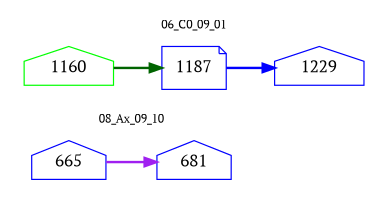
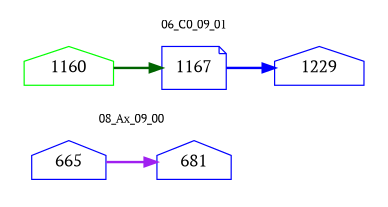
  digraph {
    fontname="PT Serif"
    rankdir=LR
    node [color=blue fontname="PT Serif" shape=house]
    edge [fontname="PT Serif" style=bold]
    n1 [label=665]
    n2 [label=681]
    n3 [color=green label=1160]
-   n4 [label=1187 shape=note]
+   n4 [label=1167 shape=note]
    n5 [label=1229]
    subgraph cluster_1 {
      color=white
      fontsize=10
-     label="08_Ax_09_10"
+     label="08_Ax_09_00"
      n1
      n2
    }
    subgraph cluster_2 {
      color=white
      fontsize=10
      label="06_C0_09_01"
      n3
      n4
      n5
    }
    n1 -> n2 [color=purple]
    n3 -> n4 [color=darkgreen]
    n4 -> n5 [color=blue]
  }
